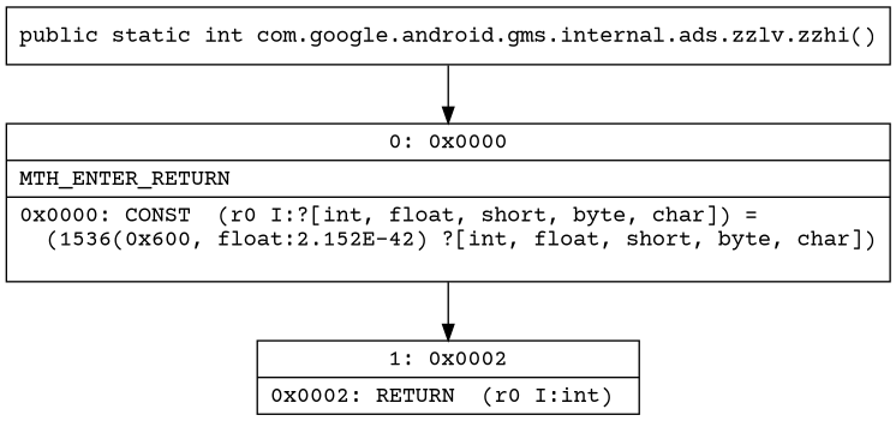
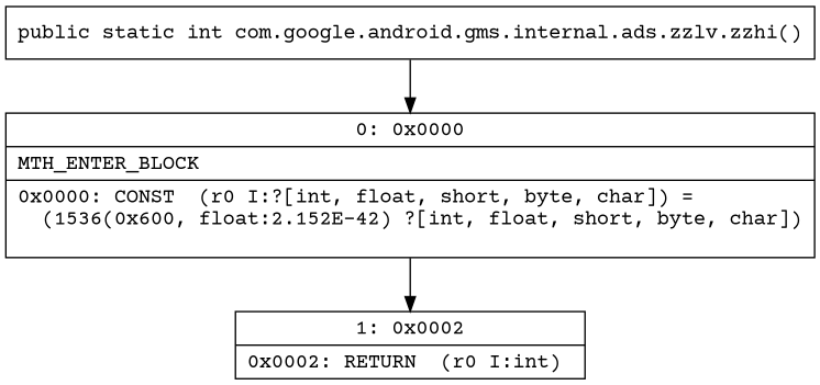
  digraph {
    fontname="Courier Prime"
    node [shape=record fontname="Courier Prime"]
    edge [fontname="Courier Prime"]
-   n1 [label="{0\:\ 0x0000|MTH_ENTER_RETURN\l|0x0000: CONST  (r0 I:?[int, float, short, byte, char]) = \l  (1536(0x600, float:2.152E\-42) ?[int, float, short, byte, char])\l \l}"]
+   n1 [label="{0\:\ 0x0000|MTH_ENTER_BLOCK\l|0x0000: CONST  (r0 I:?[int, float, short, byte, char]) = \l  (1536(0x600, float:2.152E\-42) ?[int, float, short, byte, char])\l \l}"]
    n2 [label="{1\:\ 0x0002|0x0002: RETURN  (r0 I:int) \l}"]
    n3 [label="{public static int com.google.android.gms.internal.ads.zzlv.zzhi() }"]
    n1 -> n2
    n3 -> n1
  }
